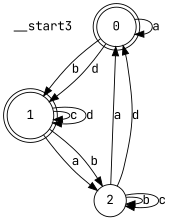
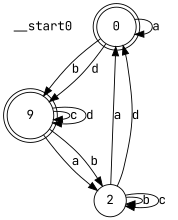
  digraph {
    fontname="JetBrains Mono"
    rankdir=TB
    node [fontname="JetBrains Mono" shape=doublecircle color=black fillcolor=white style="rounded,filled"]
    edge [fontname="JetBrains Mono"]
-   __start0 [shape=none label=__start3 color="" fillcolor="" style=""]
+   __start0 [shape=none color="" fillcolor="" style=""]
    n2 [label=0]
-   n3 [label=1]
+   n3 [label=9]
    n4 [label=2 shape=circle style=filled]
    n2 -> n2 [label=a]
    n2 -> n3 [label=b]
    n2 -> n3 [label=d]
    n3 -> n3 [label=c]
    n3 -> n3 [label=d]
    n3 -> n4 [label=a]
    n3 -> n4 [label=b]
    n4 -> n2 [label=a]
    n4 -> n2 [label=d]
    n4 -> n4 [label=b]
    n4 -> n4 [label=c]
  }
